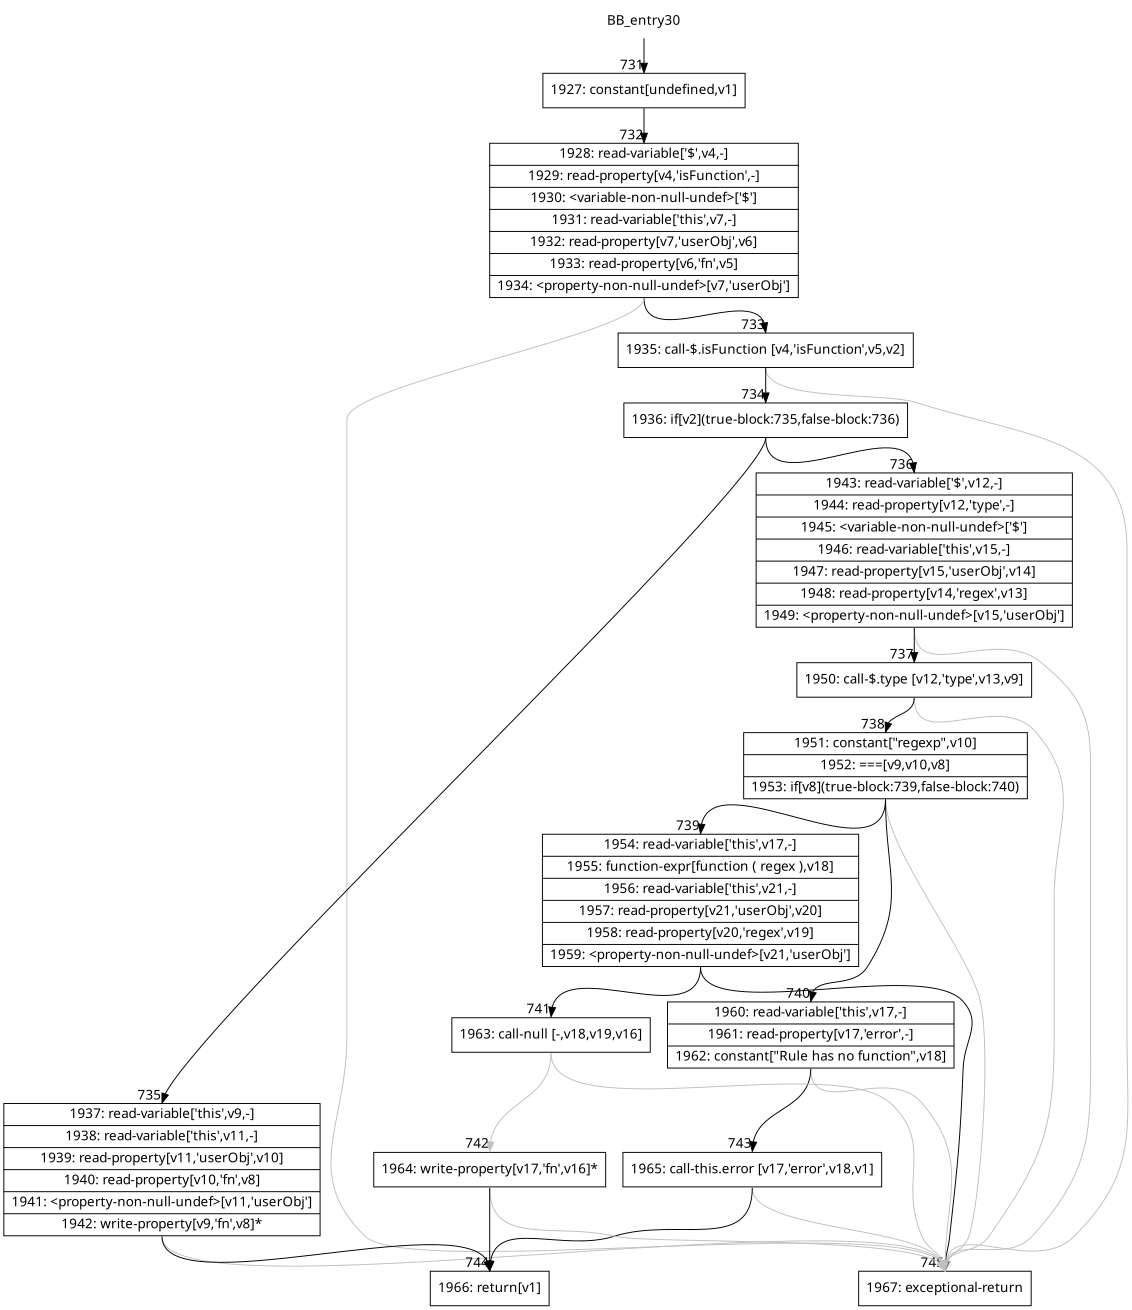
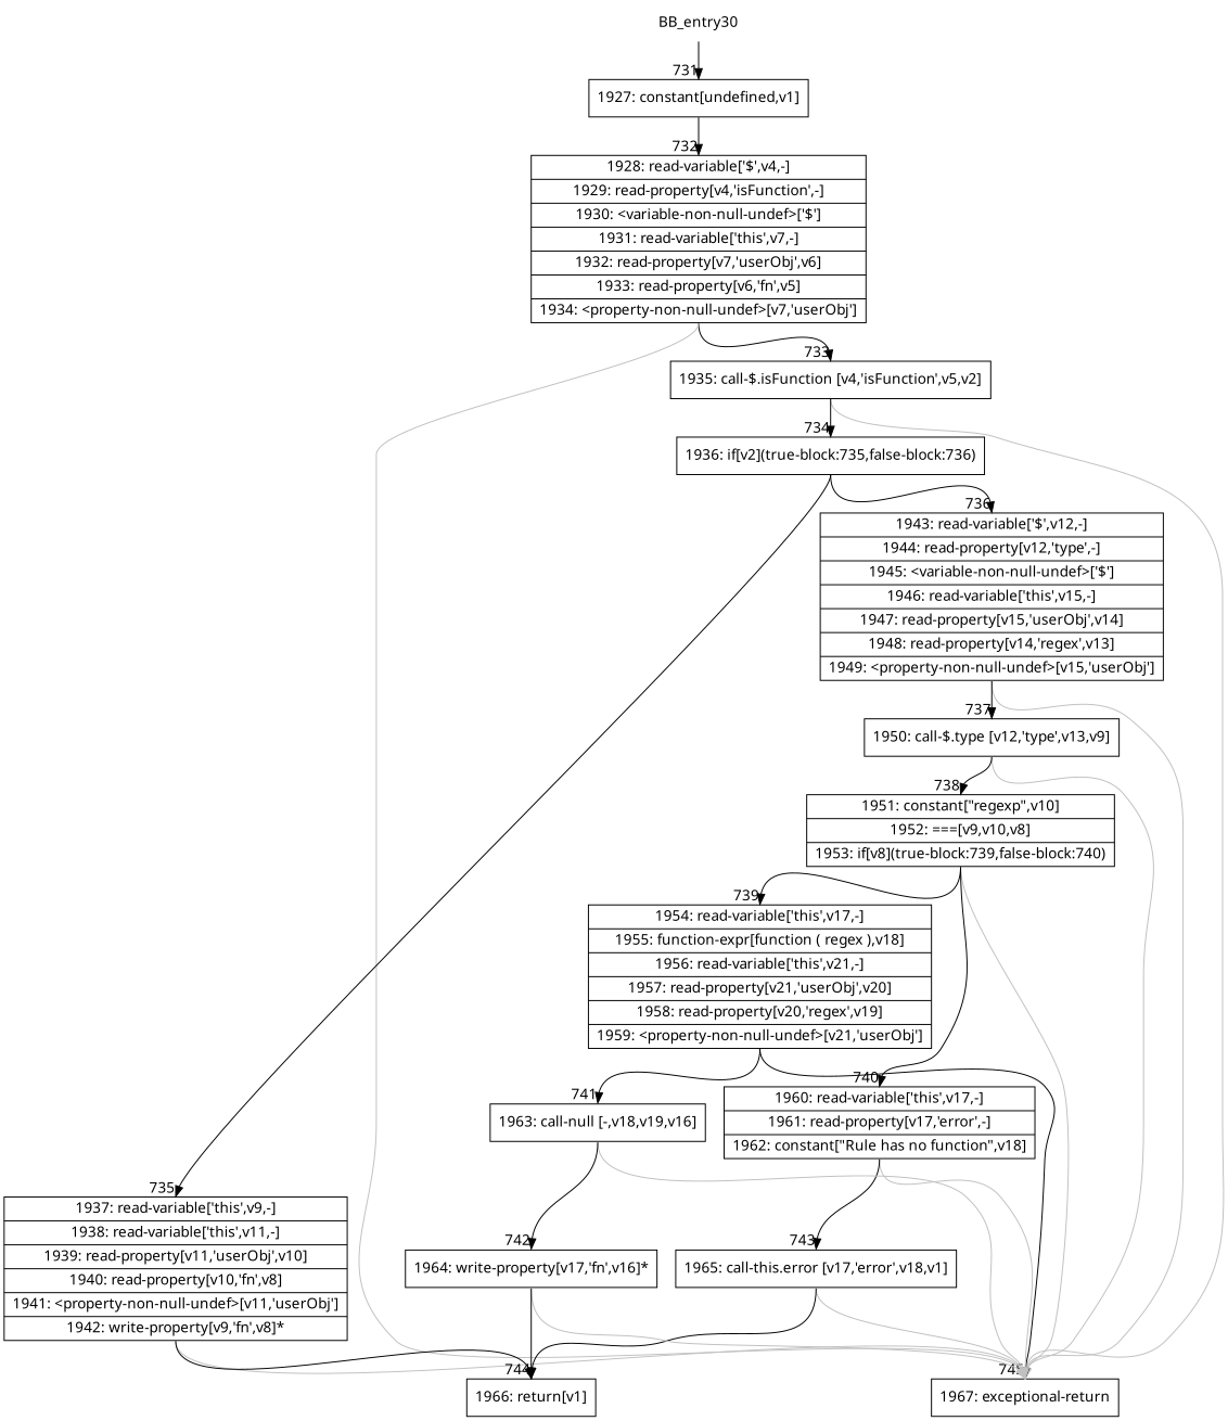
  digraph {
    fontname="Noto Sans"
    rankdir=TD
    node [fontname="Noto Sans" shape=record]
    edge [fontname="Noto Sans" headport=n tailport=s]
    n1 [label=BB_entry30 shape=none]
    n2 [label="{1927: constant[undefined,v1]}"]
    n3 [label="{1928: read-variable['$',v4,-]|1929: read-property[v4,'isFunction',-]|1930: \<variable-non-null-undef\>['$']|1931: read-variable['this',v7,-]|1932: read-property[v7,'userObj',v6]|1933: read-property[v6,'fn',v5]|1934: \<property-non-null-undef\>[v7,'userObj']}"]
    n4 [label="{1935: call-$.isFunction [v4,'isFunction',v5,v2]}"]
    n5 [label="{1967: exceptional-return}"]
    n6 [label="{1936: if[v2](true-block:735,false-block:736)}"]
    n7 [label="{1937: read-variable['this',v9,-]|1938: read-variable['this',v11,-]|1939: read-property[v11,'userObj',v10]|1940: read-property[v10,'fn',v8]|1941: \<property-non-null-undef\>[v11,'userObj']|1942: write-property[v9,'fn',v8]*}"]
    n8 [label="{1943: read-variable['$',v12,-]|1944: read-property[v12,'type',-]|1945: \<variable-non-null-undef\>['$']|1946: read-variable['this',v15,-]|1947: read-property[v15,'userObj',v14]|1948: read-property[v14,'regex',v13]|1949: \<property-non-null-undef\>[v15,'userObj']}"]
    n9 [label="{1966: return[v1]}"]
    n10 [label="{1950: call-$.type [v12,'type',v13,v9]}"]
    n11 [label="{1951: constant[\"regexp\",v10]|1952: ===[v9,v10,v8]|1953: if[v8](true-block:739,false-block:740)}"]
    n12 [label="{1954: read-variable['this',v17,-]|1955: function-expr[function ( regex ),v18]|1956: read-variable['this',v21,-]|1957: read-property[v21,'userObj',v20]|1958: read-property[v20,'regex',v19]|1959: \<property-non-null-undef\>[v21,'userObj']}"]
    n13 [label="{1960: read-variable['this',v17,-]|1961: read-property[v17,'error',-]|1962: constant[\"Rule has no function\",v18]}"]
    n14 [label="{1963: call-null [-,v18,v19,v16]}"]
    n15 [label="{1965: call-this.error [v17,'error',v18,v1]}"]
    n16 [label="{1964: write-property[v17,'fn',v16]*}"]
    n1 -> n2 [headlabel="    731"]
    n2 -> n3 [headlabel="      732"]
    n3 -> n4 [headlabel="      733"]
    n3 -> n5 [color=gray headlabel="      745"]
    n4 -> n5 [color=gray]
    n4 -> n6 [headlabel="      734"]
    n6 -> n7 [headlabel="      735"]
    n6 -> n8 [headlabel="      736"]
    n7 -> n5 [color=gray]
    n7 -> n9 [headlabel="      744"]
    n8 -> n5 [color=gray]
    n8 -> n10 [headlabel="      737"]
    n10 -> n5 [color=gray]
    n10 -> n11 [headlabel="      738"]
    n11 -> n5 [color=gray]
    n11 -> n12 [headlabel="      739"]
    n11 -> n13 [headlabel="      740"]
    n12 -> n5 [color=black]
    n12 -> n14 [headlabel="      741"]
    n13 -> n5 [color=gray]
    n13 -> n15 [headlabel="      743"]
    n14 -> n5 [color=gray]
-   n14 -> n16 [headlabel="      742" color=gray]
+   n14 -> n16 [headlabel="      742"]
    n15 -> n5 [color=gray]
    n15 -> n9
    n16 -> n5 [color=gray]
    n16 -> n9
  }
